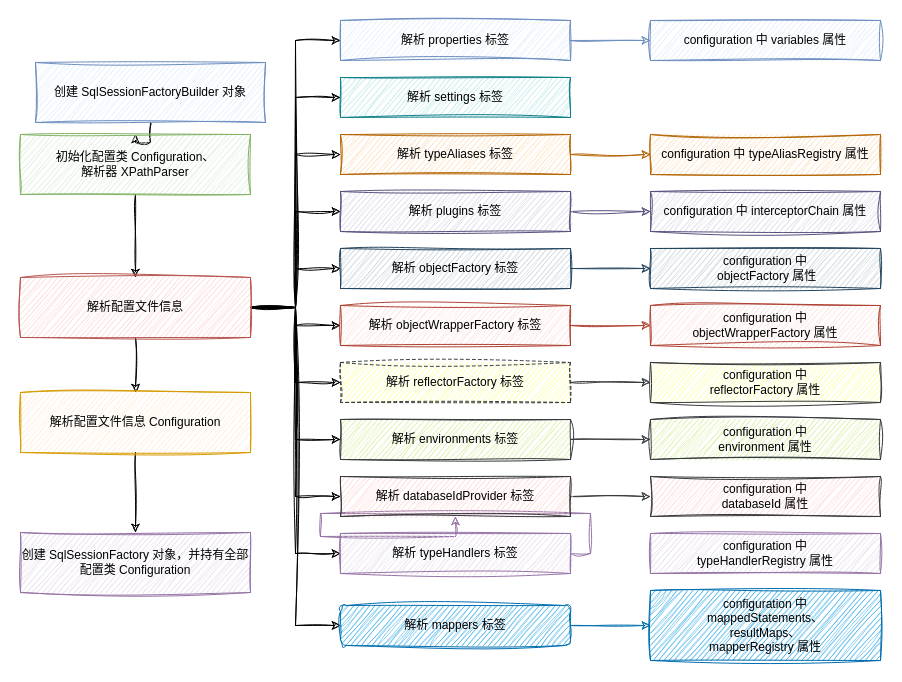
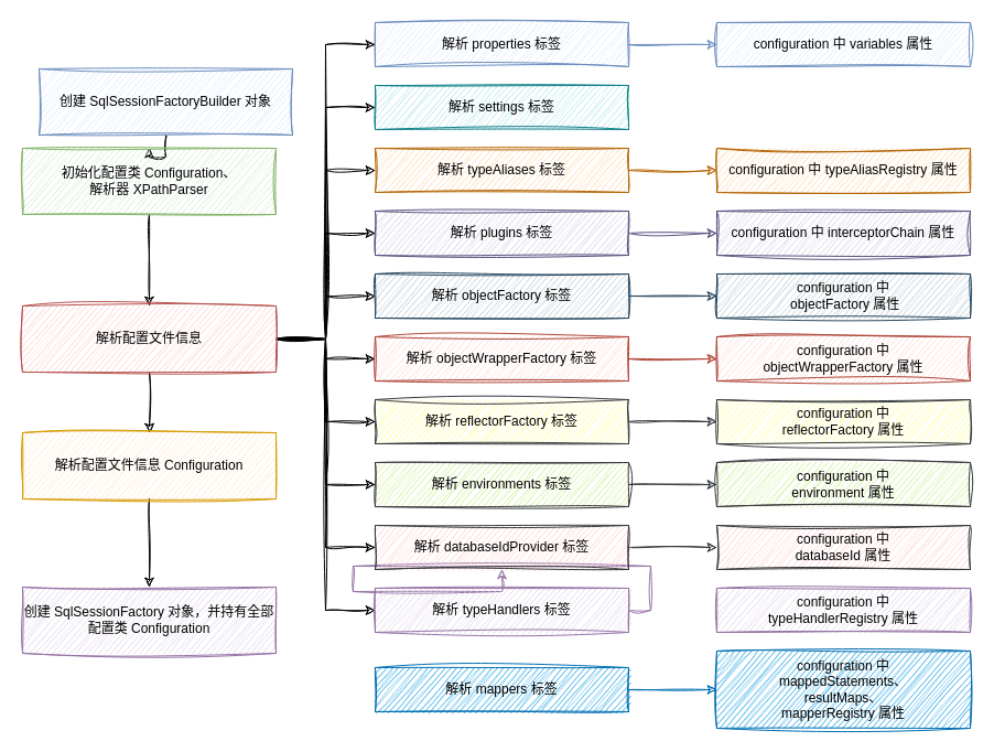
  <mxCell id="0" />
  <mxCell id="1" parent="0" />
  <mxCell id="2" value="" style="edgeStyle=orthogonalEdgeStyle;rounded=0;orthogonalLoop=1;jettySize=auto;html=1;shadow=0;sketch=1;curveFitting=1;jiggle=2;" edge="1" parent="1" source="3" target="5"><mxGeometry relative="1" as="geometry" /></mxCell>
  <mxCell id="3" value="创建 SqlSessionFactoryBuilder 对象" style="rounded=0;whiteSpace=wrap;html=1;shadow=0;sketch=1;curveFitting=1;jiggle=2;fillColor=#dae8fc;strokeColor=#6c8ebf;" vertex="1" parent="1"><mxGeometry x="35" y="62" width="230" height="60" as="geometry" /></mxCell>
  <mxCell id="4" value="" style="edgeStyle=orthogonalEdgeStyle;rounded=0;orthogonalLoop=1;jettySize=auto;html=1;shadow=0;sketch=1;curveFitting=1;jiggle=2;" edge="1" parent="1" source="5" target="18"><mxGeometry relative="1" as="geometry" /></mxCell>
  <mxCell id="5" value="初始化配置类 Configuration、&lt;br&gt;解析器 XPathParser" style="whiteSpace=wrap;html=1;rounded=0;fillColor=#d5e8d4;strokeColor=#82b366;shadow=0;sketch=1;curveFitting=1;jiggle=2;" vertex="1" parent="1"><mxGeometry x="20" y="134" width="230" height="60" as="geometry" /></mxCell>
  <mxCell id="6" value="" style="edgeStyle=orthogonalEdgeStyle;rounded=0;orthogonalLoop=1;jettySize=auto;html=1;shadow=0;sketch=1;curveFitting=1;jiggle=2;" edge="1" parent="1" source="18" target="20"><mxGeometry relative="1" as="geometry" /></mxCell>
  <mxCell id="7" style="edgeStyle=orthogonalEdgeStyle;rounded=0;orthogonalLoop=1;jettySize=auto;html=1;exitX=1;exitY=0.5;exitDx=0;exitDy=0;entryX=0;entryY=0.5;entryDx=0;entryDy=0;sketch=1;curveFitting=1;jiggle=2;" edge="1" parent="1" source="18" target="23"><mxGeometry relative="1" as="geometry" /></mxCell>
  <mxCell id="8" style="edgeStyle=orthogonalEdgeStyle;rounded=0;orthogonalLoop=1;jettySize=auto;html=1;exitX=1;exitY=0.5;exitDx=0;exitDy=0;entryX=0;entryY=0.5;entryDx=0;entryDy=0;sketch=1;curveFitting=1;jiggle=2;" edge="1" parent="1" source="18" target="26"><mxGeometry relative="1" as="geometry" /></mxCell>
  <mxCell id="9" style="edgeStyle=orthogonalEdgeStyle;rounded=0;orthogonalLoop=1;jettySize=auto;html=1;exitX=1;exitY=0.5;exitDx=0;exitDy=0;entryX=0;entryY=0.5;entryDx=0;entryDy=0;sketch=1;curveFitting=1;jiggle=2;" edge="1" parent="1" source="18" target="25"><mxGeometry relative="1" as="geometry" /></mxCell>
  <mxCell id="10" style="edgeStyle=orthogonalEdgeStyle;rounded=0;orthogonalLoop=1;jettySize=auto;html=1;exitX=1;exitY=0.5;exitDx=0;exitDy=0;entryX=0;entryY=0.5;entryDx=0;entryDy=0;sketch=1;curveFitting=1;jiggle=2;" edge="1" parent="1" source="18" target="30"><mxGeometry relative="1" as="geometry" /></mxCell>
  <mxCell id="11" style="edgeStyle=orthogonalEdgeStyle;rounded=0;orthogonalLoop=1;jettySize=auto;html=1;exitX=1;exitY=0.5;exitDx=0;exitDy=0;entryX=0;entryY=0.5;entryDx=0;entryDy=0;sketch=1;curveFitting=1;jiggle=2;" edge="1" parent="1" source="18" target="28"><mxGeometry relative="1" as="geometry" /></mxCell>
  <mxCell id="12" style="edgeStyle=orthogonalEdgeStyle;rounded=0;orthogonalLoop=1;jettySize=auto;html=1;exitX=1;exitY=0.5;exitDx=0;exitDy=0;entryX=0;entryY=0.5;entryDx=0;entryDy=0;sketch=1;curveFitting=1;jiggle=2;" edge="1" parent="1" source="18" target="34"><mxGeometry relative="1" as="geometry" /></mxCell>
  <mxCell id="13" style="edgeStyle=orthogonalEdgeStyle;rounded=0;orthogonalLoop=1;jettySize=auto;html=1;exitX=1;exitY=0.5;exitDx=0;exitDy=0;entryX=0;entryY=0.5;entryDx=0;entryDy=0;sketch=1;curveFitting=1;jiggle=2;" edge="1" parent="1" source="18" target="36"><mxGeometry relative="1" as="geometry" /></mxCell>
  <mxCell id="14" style="edgeStyle=orthogonalEdgeStyle;rounded=0;orthogonalLoop=1;jettySize=auto;html=1;exitX=1;exitY=0.5;exitDx=0;exitDy=0;entryX=0;entryY=0.5;entryDx=0;entryDy=0;sketch=1;curveFitting=1;jiggle=2;" edge="1" parent="1" source="18" target="38"><mxGeometry relative="1" as="geometry" /></mxCell>
  <mxCell id="15" style="edgeStyle=orthogonalEdgeStyle;rounded=0;orthogonalLoop=1;jettySize=auto;html=1;exitX=1;exitY=0.5;exitDx=0;exitDy=0;entryX=0;entryY=0.5;entryDx=0;entryDy=0;sketch=1;curveFitting=1;jiggle=2;" edge="1" parent="1" source="18" target="40"><mxGeometry relative="1" as="geometry" /></mxCell>
  <mxCell id="16" style="edgeStyle=orthogonalEdgeStyle;rounded=0;orthogonalLoop=1;jettySize=auto;html=1;exitX=1;exitY=0.5;exitDx=0;exitDy=0;entryX=0;entryY=0.5;entryDx=0;entryDy=0;sketch=1;curveFitting=1;jiggle=2;" edge="1" parent="1" source="18" target="32"><mxGeometry relative="1" as="geometry" /></mxCell>
- <mxCell id="17" style="edgeStyle=orthogonalEdgeStyle;rounded=0;orthogonalLoop=1;jettySize=auto;html=1;exitX=1;exitY=0.5;exitDx=0;exitDy=0;entryX=0;entryY=0.5;entryDx=0;entryDy=0;sketch=1;curveFitting=1;jiggle=2;" edge="1" parent="1" source="18" target="43"><mxGeometry relative="1" as="geometry" /></mxCell>
  <mxCell id="18" value="解析配置文件信息" style="whiteSpace=wrap;html=1;rounded=0;fillColor=#f8cecc;strokeColor=#b85450;shadow=0;sketch=1;curveFitting=1;jiggle=2;" vertex="1" parent="1"><mxGeometry x="20" y="277" width="230" height="60" as="geometry" /></mxCell>
  <mxCell id="19" value="" style="edgeStyle=orthogonalEdgeStyle;rounded=0;orthogonalLoop=1;jettySize=auto;html=1;shadow=0;sketch=1;curveFitting=1;jiggle=2;" edge="1" parent="1" source="20" target="21"><mxGeometry relative="1" as="geometry" /></mxCell>
  <mxCell id="20" value="解析配置文件信息 Configuration" style="whiteSpace=wrap;html=1;rounded=0;fillColor=#ffe6cc;strokeColor=#d79b00;shadow=0;sketch=1;curveFitting=1;jiggle=2;" vertex="1" parent="1"><mxGeometry x="20" y="392" width="230" height="60" as="geometry" /></mxCell>
  <mxCell id="21" value="创建 SqlSessionFactory 对象，并持有全部配置类 Configuration" style="whiteSpace=wrap;html=1;rounded=0;fillColor=#e1d5e7;strokeColor=#9673a6;shadow=0;sketch=1;curveFitting=1;jiggle=2;" vertex="1" parent="1"><mxGeometry x="20" y="532" width="230" height="60" as="geometry" /></mxCell>
  <mxCell id="22" style="edgeStyle=orthogonalEdgeStyle;rounded=0;orthogonalLoop=1;jettySize=auto;html=1;exitX=1;exitY=0.5;exitDx=0;exitDy=0;fillColor=#dae8fc;strokeColor=#6c8ebf;sketch=1;curveFitting=1;jiggle=2;" edge="1" parent="1" source="23" target="41"><mxGeometry relative="1" as="geometry" /></mxCell>
  <mxCell id="23" value="解析 properties 标签" style="rounded=0;whiteSpace=wrap;html=1;fillColor=#dae8fc;strokeColor=#6c8ebf;sketch=1;curveFitting=1;jiggle=2;" vertex="1" parent="1"><mxGeometry x="340" y="20" width="230" height="40" as="geometry" /></mxCell>
  <mxCell id="24" style="edgeStyle=orthogonalEdgeStyle;rounded=0;orthogonalLoop=1;jettySize=auto;html=1;exitX=1;exitY=0.5;exitDx=0;exitDy=0;entryX=0;entryY=0.5;entryDx=0;entryDy=0;sketch=1;curveFitting=1;jiggle=2;fillColor=#fad7ac;strokeColor=#b46504;" edge="1" parent="1" source="25" target="45"><mxGeometry relative="1" as="geometry" /></mxCell>
  <mxCell id="25" value="解析 typeAliases 标签" style="rounded=0;whiteSpace=wrap;html=1;sketch=1;curveFitting=1;jiggle=2;fillColor=#fad7ac;strokeColor=#b46504;" vertex="1" parent="1"><mxGeometry x="340" y="134" width="230" height="40" as="geometry" /></mxCell>
  <mxCell id="26" value="解析 settings 标签" style="rounded=0;whiteSpace=wrap;html=1;sketch=1;curveFitting=1;jiggle=2;fillColor=#b0e3e6;strokeColor=#0e8088;" vertex="1" parent="1"><mxGeometry x="340" y="77" width="230" height="40" as="geometry" /></mxCell>
  <mxCell id="27" style="edgeStyle=orthogonalEdgeStyle;rounded=0;orthogonalLoop=1;jettySize=auto;html=1;exitX=1;exitY=0.5;exitDx=0;exitDy=0;entryX=0;entryY=0.5;entryDx=0;entryDy=0;sketch=1;curveFitting=1;jiggle=2;fillColor=#bac8d3;strokeColor=#23445d;" edge="1" parent="1" source="28" target="47"><mxGeometry relative="1" as="geometry" /></mxCell>
  <mxCell id="28" value="解析 objectFactory 标签" style="rounded=0;whiteSpace=wrap;html=1;sketch=1;curveFitting=1;jiggle=2;fillColor=#bac8d3;strokeColor=#23445d;" vertex="1" parent="1"><mxGeometry x="340" y="248" width="230" height="40" as="geometry" /></mxCell>
  <mxCell id="29" style="edgeStyle=orthogonalEdgeStyle;rounded=0;orthogonalLoop=1;jettySize=auto;html=1;exitX=1;exitY=0.5;exitDx=0;exitDy=0;entryX=0;entryY=0.5;entryDx=0;entryDy=0;sketch=1;curveFitting=1;jiggle=2;fillColor=#d0cee2;strokeColor=#56517e;" edge="1" parent="1" source="30" target="46"><mxGeometry relative="1" as="geometry" /></mxCell>
  <mxCell id="30" value="解析 plugins 标签" style="rounded=0;whiteSpace=wrap;html=1;sketch=1;curveFitting=1;jiggle=2;fillColor=#d0cee2;strokeColor=#56517e;" vertex="1" parent="1"><mxGeometry x="340" y="191" width="230" height="40" as="geometry" /></mxCell>
  <mxCell id="31" style="edgeStyle=orthogonalEdgeStyle;rounded=0;orthogonalLoop=1;jettySize=auto;html=1;exitX=1;exitY=0.5;exitDx=0;exitDy=0;sketch=1;curveFitting=1;jiggle=2;fillColor=#e1d5e7;strokeColor=#9673a6;" edge="1" parent="1" source="32" target="40"><mxGeometry relative="1" as="geometry" /></mxCell>
  <mxCell id="32" value="解析 typeHandlers 标签" style="rounded=0;whiteSpace=wrap;html=1;sketch=1;curveFitting=1;jiggle=2;fillColor=#e1d5e7;strokeColor=#9673a6;" vertex="1" parent="1"><mxGeometry x="340" y="533" width="230" height="40" as="geometry" /></mxCell>
  <mxCell id="33" style="edgeStyle=orthogonalEdgeStyle;rounded=0;orthogonalLoop=1;jettySize=auto;html=1;exitX=1;exitY=0.5;exitDx=0;exitDy=0;entryX=0;entryY=0.5;entryDx=0;entryDy=0;sketch=1;curveFitting=1;jiggle=2;fillColor=#fad9d5;strokeColor=#ae4132;" edge="1" parent="1" source="34" target="48"><mxGeometry relative="1" as="geometry" /></mxCell>
  <mxCell id="34" value="解析 objectWrapperFactory 标签" style="rounded=0;whiteSpace=wrap;html=1;sketch=1;curveFitting=1;jiggle=2;fillColor=#fad9d5;strokeColor=#ae4132;" vertex="1" parent="1"><mxGeometry x="340" y="305" width="230" height="40" as="geometry" /></mxCell>
  <mxCell id="35" style="edgeStyle=orthogonalEdgeStyle;rounded=0;orthogonalLoop=1;jettySize=auto;html=1;exitX=1;exitY=0.5;exitDx=0;exitDy=0;entryX=0;entryY=0.5;entryDx=0;entryDy=0;sketch=1;curveFitting=1;jiggle=2;fillColor=#ffff88;strokeColor=#36393d;" edge="1" parent="1" source="36" target="49"><mxGeometry relative="1" as="geometry" /></mxCell>
- <mxCell id="36" value="解析 reflectorFactory 标签" style="rounded=0;whiteSpace=wrap;html=1;sketch=1;curveFitting=1;jiggle=2;fillColor=#ffff88;strokeColor=#36393d;dashed=1;" vertex="1" parent="1"><mxGeometry x="340" y="362" width="230" height="40" as="geometry" /></mxCell>
+ <mxCell id="36" value="解析 reflectorFactory 标签" style="rounded=0;whiteSpace=wrap;html=1;sketch=1;curveFitting=1;jiggle=2;fillColor=#ffff88;strokeColor=#36393d;" vertex="1" parent="1"><mxGeometry x="340" y="362" width="230" height="40" as="geometry" /></mxCell>
  <mxCell id="37" style="edgeStyle=orthogonalEdgeStyle;rounded=0;orthogonalLoop=1;jettySize=auto;html=1;exitX=1;exitY=0.5;exitDx=0;exitDy=0;entryX=0;entryY=0.5;entryDx=0;entryDy=0;sketch=1;curveFitting=1;jiggle=2;fillColor=#cdeb8b;strokeColor=#36393d;" edge="1" parent="1" source="38" target="50"><mxGeometry relative="1" as="geometry" /></mxCell>
  <mxCell id="38" value="解析 environments 标签" style="rounded=0;whiteSpace=wrap;html=1;sketch=1;curveFitting=1;jiggle=2;fillColor=#cdeb8b;strokeColor=#36393d;" vertex="1" parent="1"><mxGeometry x="340" y="419" width="230" height="40" as="geometry" /></mxCell>
  <mxCell id="39" style="edgeStyle=orthogonalEdgeStyle;rounded=0;orthogonalLoop=1;jettySize=auto;html=1;exitX=1;exitY=0.5;exitDx=0;exitDy=0;entryX=0;entryY=0.5;entryDx=0;entryDy=0;sketch=1;curveFitting=1;jiggle=2;fillColor=#ffcccc;strokeColor=#36393d;" edge="1" parent="1" source="40" target="51"><mxGeometry relative="1" as="geometry" /></mxCell>
  <mxCell id="40" value="解析 databaseIdProvider 标签" style="rounded=0;whiteSpace=wrap;html=1;sketch=1;curveFitting=1;jiggle=2;fillColor=#ffcccc;strokeColor=#36393d;" vertex="1" parent="1"><mxGeometry x="340" y="476" width="230" height="40" as="geometry" /></mxCell>
  <mxCell id="41" value="configuration 中 variables 属性" style="rounded=0;whiteSpace=wrap;html=1;fillColor=#dae8fc;strokeColor=#6c8ebf;sketch=1;curveFitting=1;jiggle=2;" vertex="1" parent="1"><mxGeometry x="650" y="20" width="230" height="40" as="geometry" /></mxCell>
  <mxCell id="42" style="edgeStyle=orthogonalEdgeStyle;rounded=0;orthogonalLoop=1;jettySize=auto;html=1;exitX=1;exitY=0.5;exitDx=0;exitDy=0;entryX=0;entryY=0.5;entryDx=0;entryDy=0;sketch=1;curveFitting=1;jiggle=2;fillColor=#1ba1e2;strokeColor=#006EAF;fontColor=#000000;" edge="1" parent="1" source="43" target="44"><mxGeometry relative="1" as="geometry" /></mxCell>
- <mxCell id="43" value="解析 mappers 标签" style="whiteSpace=wrap;html=1;sketch=1;curveFitting=1;jiggle=2;fillColor=#1ba1e2;fontColor=#000000;strokeColor=#006EAF;rounded=1;" vertex="1" parent="1"><mxGeometry x="340" y="605" width="230" height="40" as="geometry" /></mxCell>
+ <mxCell id="43" value="解析 mappers 标签" style="rounded=0;whiteSpace=wrap;html=1;sketch=1;curveFitting=1;jiggle=2;fillColor=#1ba1e2;fontColor=#000000;strokeColor=#006EAF;" vertex="1" parent="1"><mxGeometry x="340" y="605" width="230" height="40" as="geometry" /></mxCell>
  <mxCell id="44" value="configuration 中 &lt;br&gt;mappedStatements、&lt;br&gt;resultMaps、&lt;br&gt;mapperRegistry 属性" style="rounded=0;whiteSpace=wrap;html=1;sketch=1;curveFitting=1;jiggle=2;fillColor=#1ba1e2;fontColor=#000000;strokeColor=#006EAF;" vertex="1" parent="1"><mxGeometry x="650" y="590" width="230" height="70" as="geometry" /></mxCell>
  <mxCell id="45" value="configuration 中 typeAliasRegistry 属性" style="rounded=0;whiteSpace=wrap;html=1;sketch=1;curveFitting=1;jiggle=2;fillColor=#fad7ac;strokeColor=#b46504;" vertex="1" parent="1"><mxGeometry x="650" y="134" width="230" height="40" as="geometry" /></mxCell>
  <mxCell id="46" value="configuration 中&amp;nbsp;interceptorChain 属性" style="rounded=0;whiteSpace=wrap;html=1;sketch=1;curveFitting=1;jiggle=2;fillColor=#d0cee2;strokeColor=#56517e;" vertex="1" parent="1"><mxGeometry x="650" y="191" width="230" height="40" as="geometry" /></mxCell>
  <mxCell id="47" value="configuration 中&lt;br&gt;&amp;nbsp;objectFactory 属性" style="rounded=0;whiteSpace=wrap;html=1;sketch=1;curveFitting=1;jiggle=2;fillColor=#bac8d3;strokeColor=#23445d;" vertex="1" parent="1"><mxGeometry x="650" y="248" width="230" height="40" as="geometry" /></mxCell>
  <mxCell id="48" value="configuration 中 &lt;br&gt;objectWrapperFactory 属性" style="rounded=0;whiteSpace=wrap;html=1;sketch=1;curveFitting=1;jiggle=2;fillColor=#fad9d5;strokeColor=#ae4132;" vertex="1" parent="1"><mxGeometry x="650" y="305" width="230" height="40" as="geometry" /></mxCell>
  <mxCell id="49" value="configuration 中 &lt;br&gt;reflectorFactory 属性" style="rounded=0;whiteSpace=wrap;html=1;sketch=1;curveFitting=1;jiggle=2;fillColor=#ffff88;strokeColor=#36393d;" vertex="1" parent="1"><mxGeometry x="650" y="362" width="230" height="40" as="geometry" /></mxCell>
  <mxCell id="50" value="configuration 中 &lt;br&gt;environment 属性" style="rounded=0;whiteSpace=wrap;html=1;sketch=1;curveFitting=1;jiggle=2;fillColor=#cdeb8b;strokeColor=#36393d;" vertex="1" parent="1"><mxGeometry x="650" y="419" width="230" height="40" as="geometry" /></mxCell>
  <mxCell id="51" value="configuration 中 &lt;br&gt;databaseId 属性" style="rounded=0;whiteSpace=wrap;html=1;sketch=1;curveFitting=1;jiggle=2;fillColor=#ffcccc;strokeColor=#36393d;" vertex="1" parent="1"><mxGeometry x="650" y="476" width="230" height="40" as="geometry" /></mxCell>
  <mxCell id="52" value="configuration 中 &lt;br&gt;typeHandlerRegistry 属性" style="rounded=0;whiteSpace=wrap;html=1;sketch=1;curveFitting=1;jiggle=2;fillColor=#e1d5e7;strokeColor=#9673a6;" vertex="1" parent="1"><mxGeometry x="650" y="533" width="230" height="40" as="geometry" /></mxCell>
